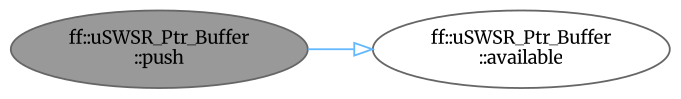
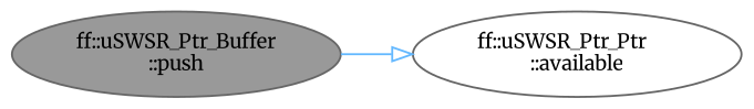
  digraph {
    rankdir=LR
    fontname=Merriweather
    node [fontname=Merriweather fontsize=10 shape=ellipse style=filled]
    n1 [color=gray40 fillcolor=grey60 fontcolor=black height=0.2 label="ff::uSWSR_Ptr_Buffer\l::push" width=0.4]
-   n2 [color=grey40 fillcolor=white height=0.2 label="ff::uSWSR_Ptr_Buffer\l::available" width=0.4]
+   n2 [color=grey40 fillcolor=white height=0.2 label="ff::uSWSR_Ptr_Ptr\l::available" width=0.4]
    n1 -> n2 [color=steelblue1 fontname=Merriweather fontsize=10 labelfontname=Helvetica labelfontsize=10 style=solid arrowhead=onormal]
  }
